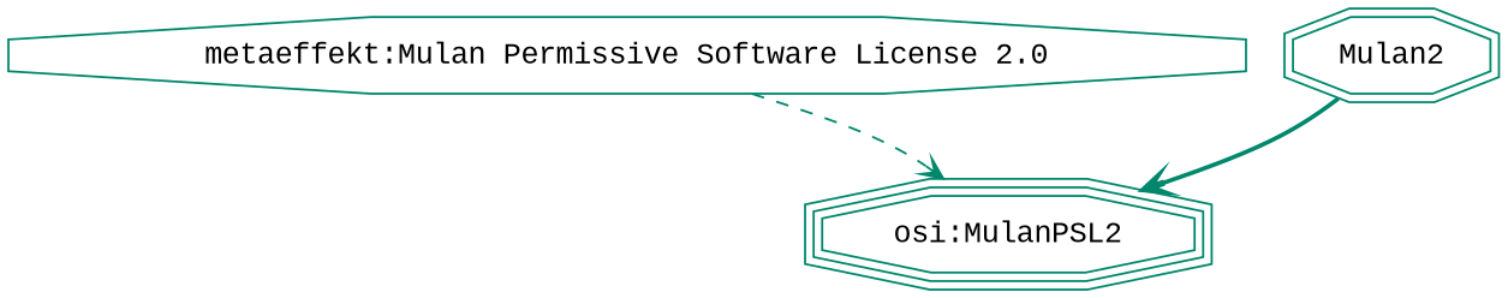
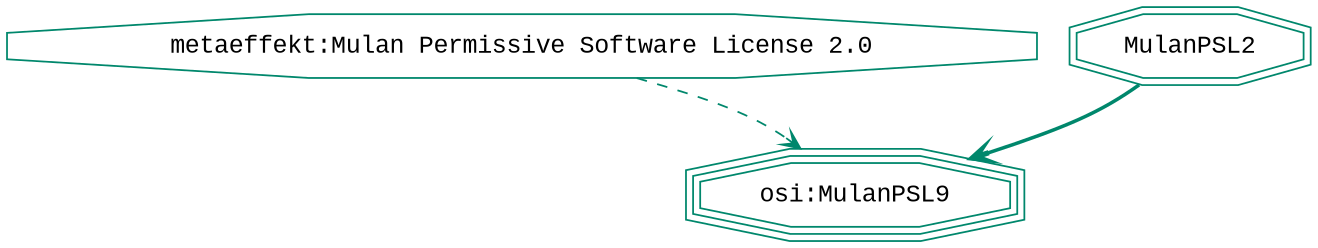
  strict digraph {
    fontname="Liberation Mono"
    splines=curved
    node [color="#00876c" fontname="Liberation Mono"]
    edge [arrowhead=vee color="#00876c" fontname="Liberation Mono"]
    n1 [label="metaeffekt:Mulan Permissive Software License 2.0" shape=octagon]
-   n2 [label="osi:MulanPSL2" shape=tripleoctagon]
-   n3 [label=Mulan2 shape=doubleoctagon]
+   n2 [label="osi:MulanPSL9" shape=tripleoctagon]
+   n3 [label=MulanPSL2 shape=doubleoctagon]
    n1 -> n2 [style=dashed weight=0.5]
    n3 -> n2 [style=bold weight=0.7]
  }
